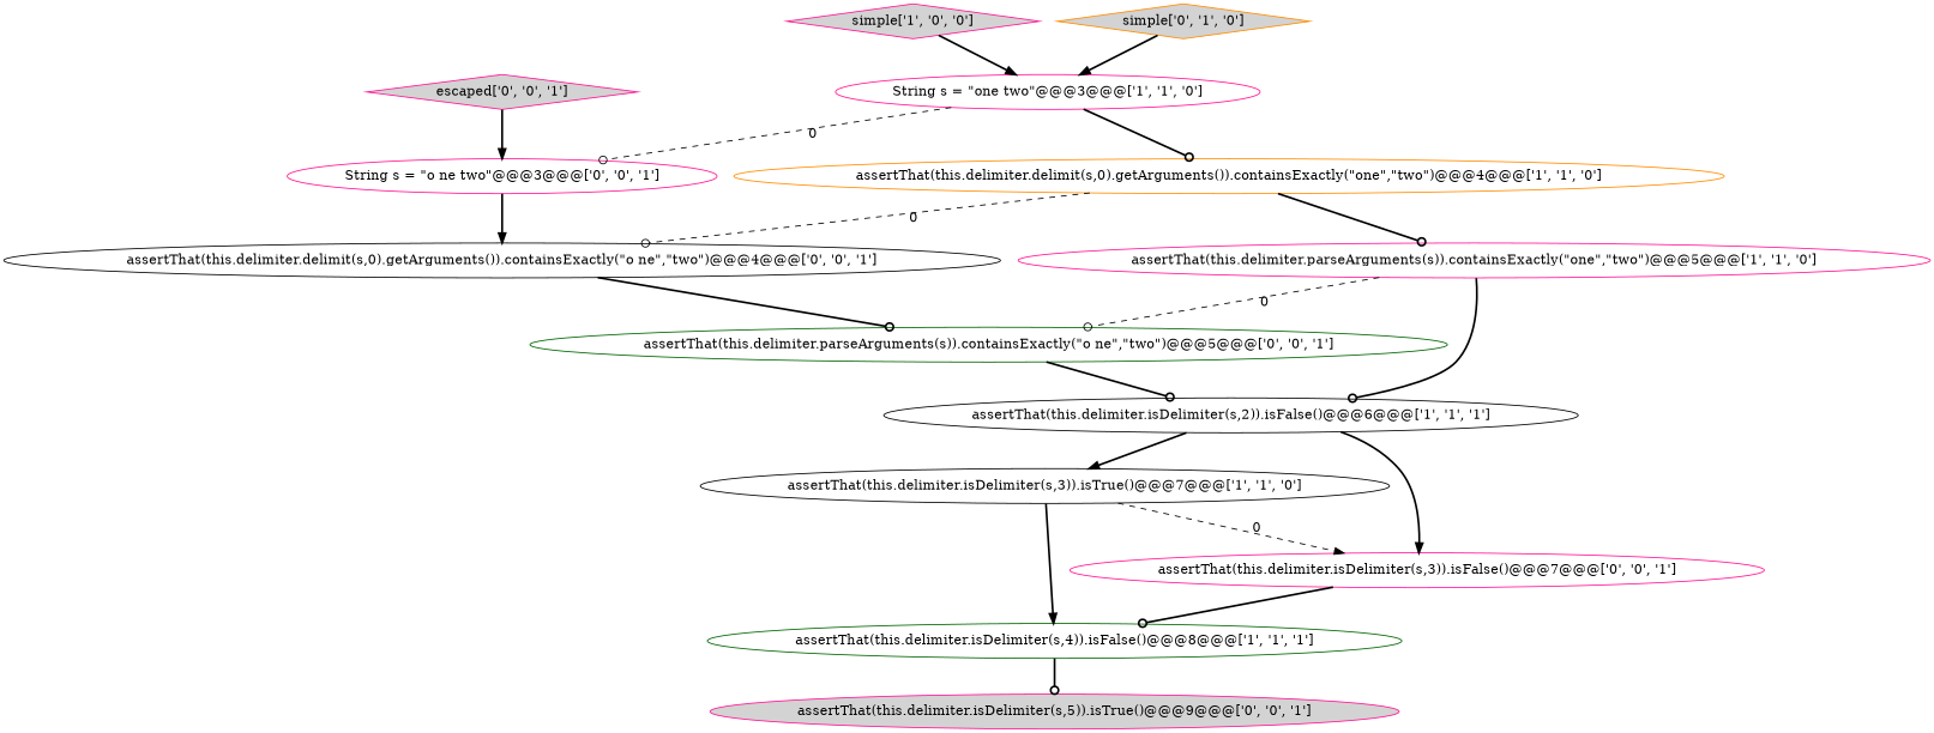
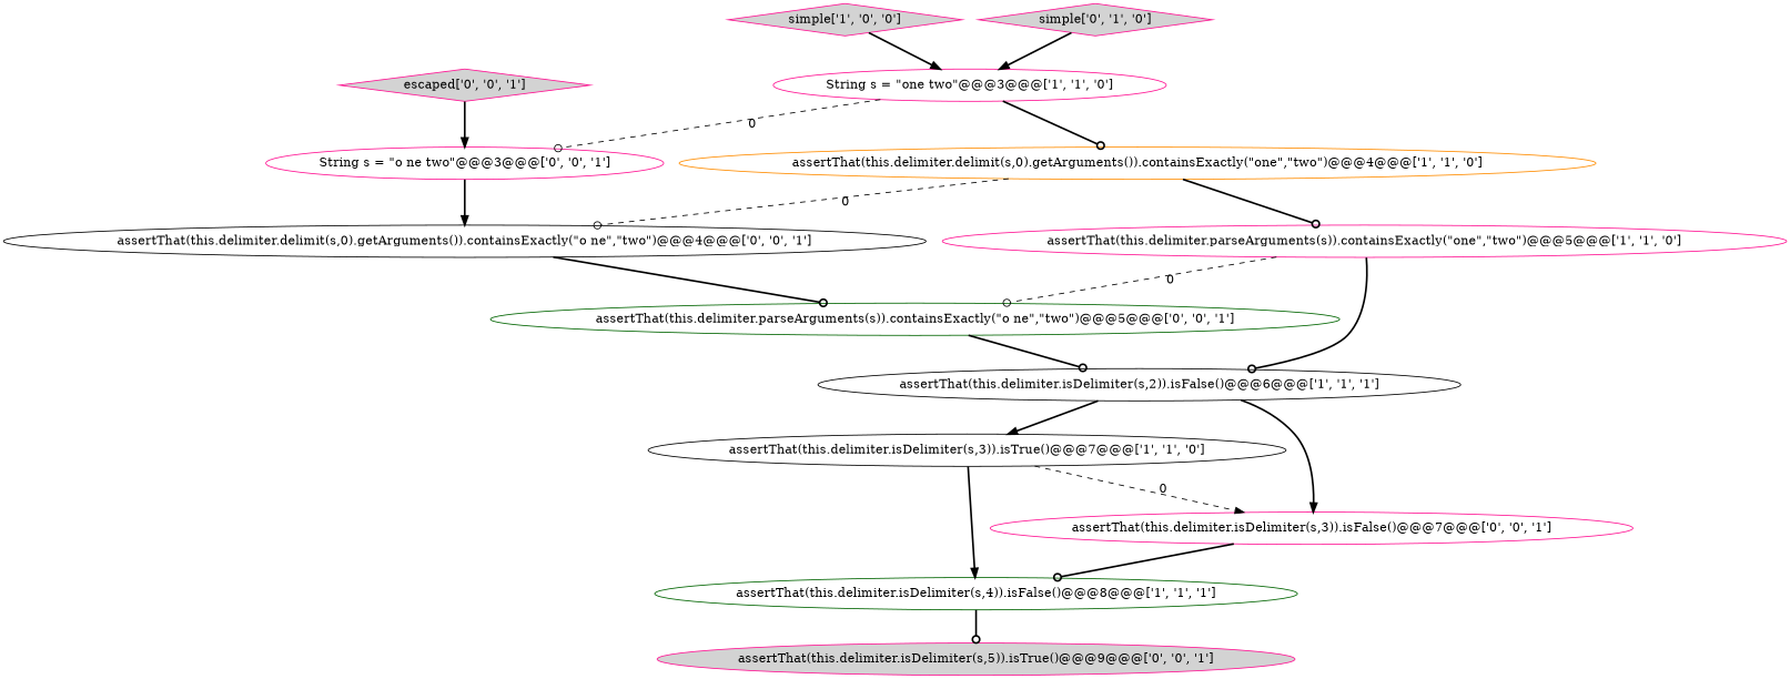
  digraph {
    node [fillcolor=white shape=ellipse style=filled color=deeppink]
    edge [style=bold arrowhead=odot]
    n1 [label="assertThat(this.delimiter.delimit(s,0).getArguments()).containsExactly(\"one\",\"two\")@@@4@@@['1', '1', '0']" color=darkorange]
    n2 [label="assertThat(this.delimiter.delimit(s,0).getArguments()).containsExactly(\"o\ ne\",\"two\")@@@4@@@['0', '0', '1']" color=black]
    n3 [label="assertThat(this.delimiter.parseArguments(s)).containsExactly(\"one\",\"two\")@@@5@@@['1', '1', '0']"]
    n4 [label="assertThat(this.delimiter.parseArguments(s)).containsExactly(\"o ne\",\"two\")@@@5@@@['0', '0', '1']" color=darkgreen]
    n5 [label="assertThat(this.delimiter.isDelimiter(s,2)).isFalse()@@@6@@@['1', '1', '1']" color=black]
    n6 [fillcolor=lightgray label="assertThat(this.delimiter.isDelimiter(s,5)).isTrue()@@@9@@@['0', '0', '1']"]
    n7 [label="assertThat(this.delimiter.isDelimiter(s,3)).isTrue()@@@7@@@['1', '1', '0']" color=black]
    n8 [label="assertThat(this.delimiter.isDelimiter(s,3)).isFalse()@@@7@@@['0', '0', '1']"]
    n9 [label="assertThat(this.delimiter.isDelimiter(s,4)).isFalse()@@@8@@@['1', '1', '1']" color=darkgreen]
    n10 [label="String s = \"o\ ne two\"@@@3@@@['0', '0', '1']"]
    n11 [fillcolor=lightgray label="escaped['0', '0', '1']" shape=diamond]
    n12 [fillcolor=lightgray label="simple['1', '0', '0']" shape=diamond]
    n13 [label="String s = \"one two\"@@@3@@@['1', '1', '0']"]
-   n14 [fillcolor=lightgray label="simple['0', '1', '0']" shape=diamond color=darkorange]
+   n14 [fillcolor=lightgray label="simple['0', '1', '0']" shape=diamond]
    n1 -> n2 [label=0 style=dashed]
    n1 -> n3
    n2 -> n4
    n3 -> n4 [label=0 style=dashed]
    n3 -> n5
    n4 -> n5
    n5 -> n7 [arrowhead=normal]
    n5 -> n8 [arrowhead=normal]
    n7 -> n8 [label=0 style=dashed arrowhead=normal]
    n7 -> n9 [arrowhead=normal]
    n8 -> n9
    n9 -> n6
    n10 -> n2 [arrowhead=normal]
    n11 -> n10 [arrowhead=normal]
    n12 -> n13 [arrowhead=normal]
    n13 -> n1
    n13 -> n10 [label=0 style=dashed]
    n14 -> n13 [arrowhead=normal]
  }
